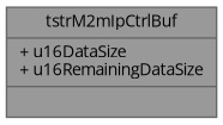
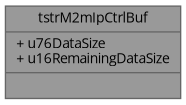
  digraph {
    fontname="Open Sans"
-   n1 [color=gray40 fillcolor=grey60 fontcolor=black fontname="Open Sans" fontsize=10 height=0.2 label="{tstrM2mIpCtrlBuf\n|+ u16DataSize\l+ u16RemainingDataSize\l|}" shape=record style=filled width=0.4]
+   n1 [color=gray40 fillcolor=grey60 fontcolor=black fontname="Open Sans" fontsize=10 height=0.2 label="{tstrM2mIpCtrlBuf\n|+ u76DataSize\l+ u16RemainingDataSize\l|}" shape=record style=filled width=0.4]
  }
